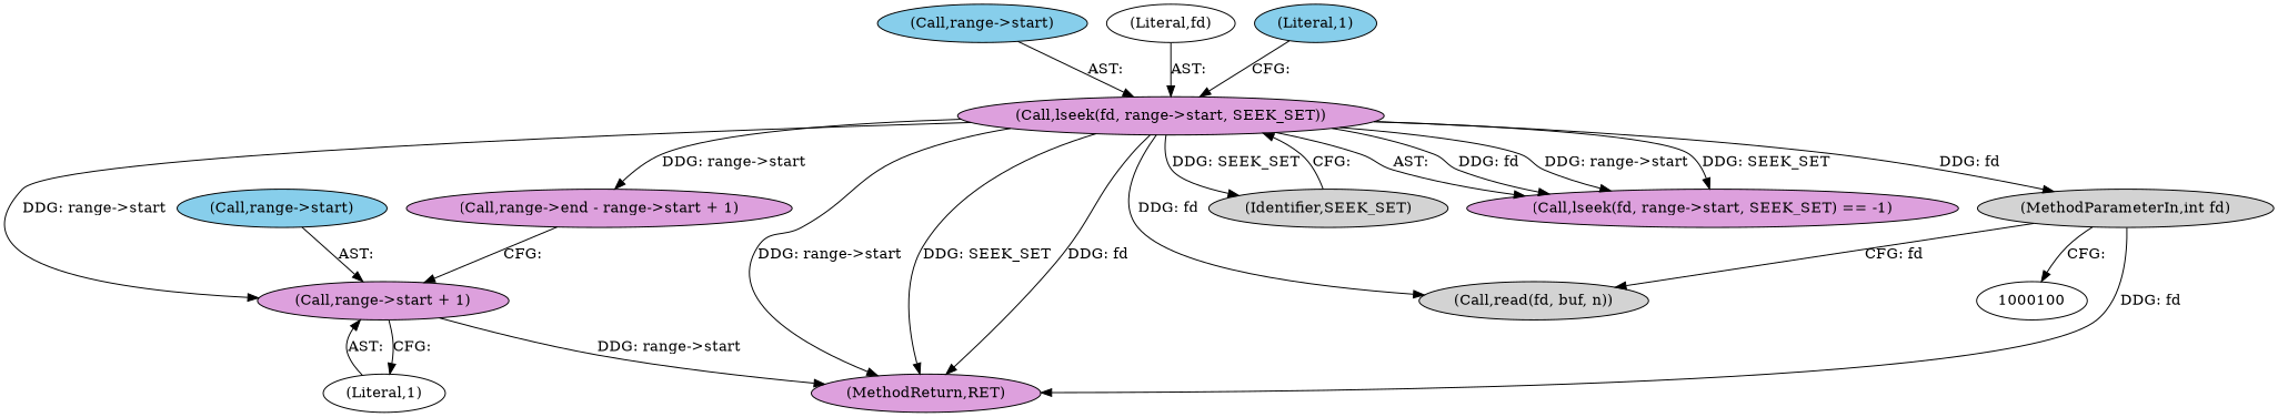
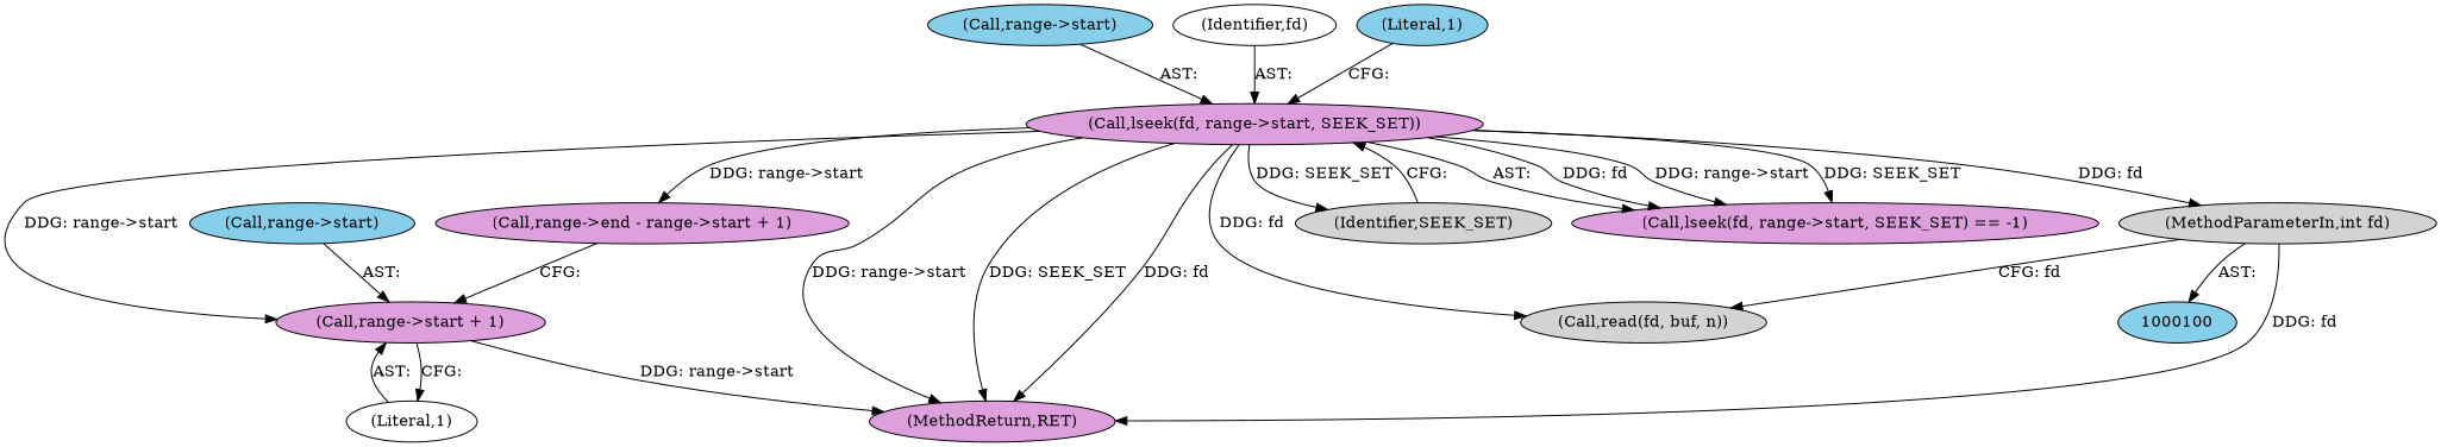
  digraph {
    node [fillcolor=plum style=filled]
    n1 [label="(Call,range->start + 1)"]
    n2 [fillcolor=white label="(Literal,1)"]
    n3 [label="(MethodReturn,RET)"]
    n4 [label="(Call,range->end - range->start + 1)"]
    n5 [label="(Call,lseek(fd, range->start, SEEK_SET))"]
    n6 [fillcolor=lightgrey label="(Identifier,SEEK_SET)"]
    n7 [label="(Call,lseek(fd, range->start, SEEK_SET) == -1)"]
    n8 [fillcolor=lightgrey label="(Call,read(fd, buf, n))"]
    n9 [fillcolor=lightgrey label="(MethodParameterIn,int fd)"]
-   1000100 [fillcolor=white]
+   1000100 [fillcolor=skyblue]
    n11 [fillcolor=skyblue label="(Call,range->start)"]
    n12 [fillcolor=skyblue label="(Call,range->start)"]
-   n13 [fillcolor=white label="(Literal,fd)"]
+   n13 [fillcolor=white label="(Identifier,fd)"]
    n14 [fillcolor=skyblue label="(Literal,1)"]
    n1 -> n2 [label="CFG: "]
    n1 -> n3 [label="DDG: range->start"]
    n2 -> n1 [label="AST: "]
    n4 -> n1 [label="CFG: "]
    n5 -> n1 [label="DDG: range->start"]
    n5 -> n3 [label="DDG: fd"]
    n5 -> n3 [label="DDG: range->start"]
    n5 -> n3 [label="DDG: SEEK_SET"]
    n5 -> n4 [label="DDG: range->start"]
    n5 -> n6 [label="DDG: SEEK_SET"]
    n5 -> n7 [label="AST: "]
    n5 -> n7 [label="DDG: fd"]
    n5 -> n7 [label="DDG: range->start"]
    n5 -> n7 [label="DDG: SEEK_SET"]
    n5 -> n8 [label="DDG: fd"]
    n5 -> n9 [label="DDG: fd"]
    n6 -> n5 [label="CFG: "]
    n9 -> n3 [label="DDG: fd"]
    n9 -> n8 [label="CFG: fd"]
-   n9 -> 1000100 [label="CFG: "]
+   n9 -> 1000100 [label="AST: "]
    n11 -> n5 [label="AST: "]
    n12 -> n1 [label="AST: "]
    n13 -> n5 [label="AST: "]
    n14 -> n5 [label="CFG: "]
  }
